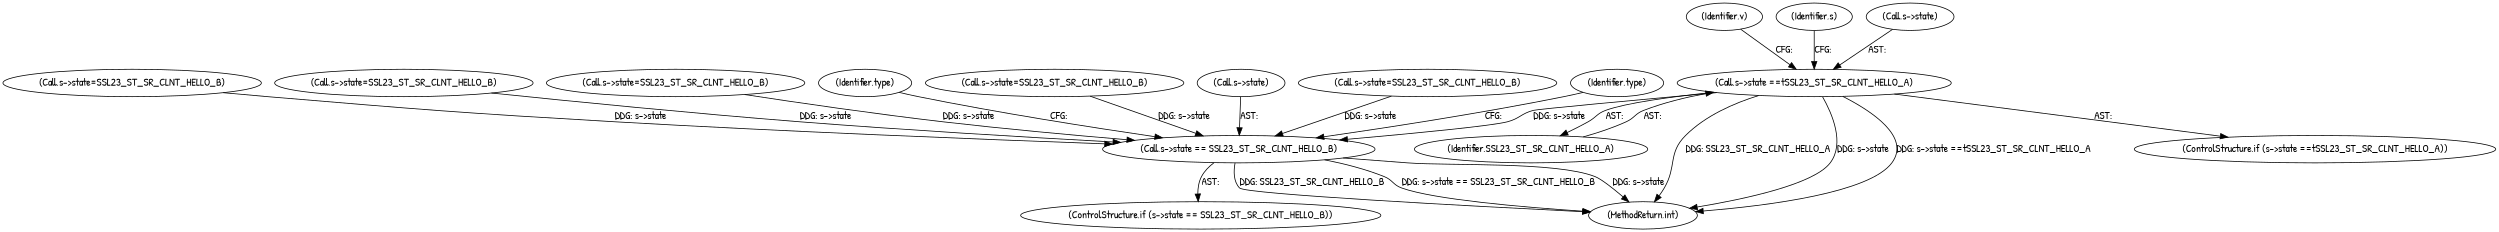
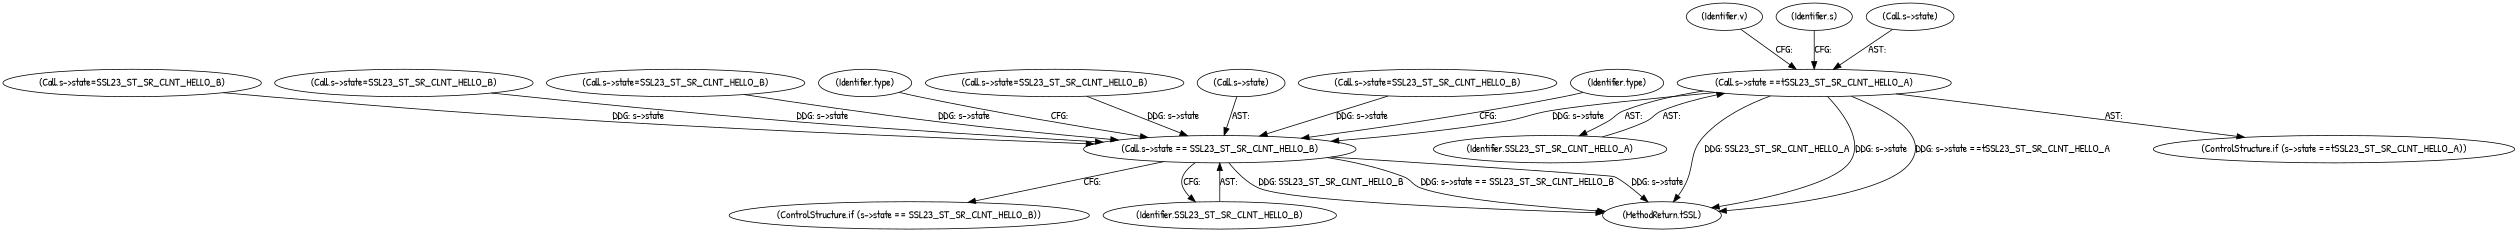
  digraph {
    fontname="Patrick Hand"
    node [fontname="Patrick Hand"]
    edge [fontname="Patrick Hand"]
    n1 [label="(Call,s->state ==\tSSL23_ST_SR_CLNT_HELLO_A)"]
    n2 [label="(Call,s->state == SSL23_ST_SR_CLNT_HELLO_B)"]
    n3 [label="(Identifier,SSL23_ST_SR_CLNT_HELLO_A)"]
-   n4 [label="(MethodReturn,int)"]
+   n4 [label="(MethodReturn,tSSL)"]
    n5 [label="(ControlStructure,if (s->state ==\tSSL23_ST_SR_CLNT_HELLO_A))"]
    n6 [label="(ControlStructure,if (s->state == SSL23_ST_SR_CLNT_HELLO_B))"]
+   n7 [label="(Identifier,SSL23_ST_SR_CLNT_HELLO_B)"]
    n8 [label="(Identifier,v)"]
    n9 [label="(Identifier,s)"]
    n10 [label="(Call,s->state=SSL23_ST_SR_CLNT_HELLO_B)"]
    n11 [label="(Call,s->state=SSL23_ST_SR_CLNT_HELLO_B)"]
    n12 [label="(Call,s->state)"]
    n13 [label="(Call,s->state=SSL23_ST_SR_CLNT_HELLO_B)"]
    n14 [label="(Identifier,type)"]
    n15 [label="(Call,s->state=SSL23_ST_SR_CLNT_HELLO_B)"]
    n16 [label="(Call,s->state)"]
    n17 [label="(Call,s->state=SSL23_ST_SR_CLNT_HELLO_B)"]
    n18 [label="(Identifier,type)"]
    n1 -> n2 [label="DDG: s->state"]
    n1 -> n3 [label="AST: "]
    n1 -> n4 [label="DDG: SSL23_ST_SR_CLNT_HELLO_A"]
    n1 -> n4 [label="DDG: s->state"]
    n1 -> n4 [label="DDG: s->state ==\tSSL23_ST_SR_CLNT_HELLO_A"]
    n1 -> n5 [label="AST: "]
    n2 -> n4 [label="DDG: SSL23_ST_SR_CLNT_HELLO_B"]
    n2 -> n4 [label="DDG: s->state == SSL23_ST_SR_CLNT_HELLO_B"]
    n2 -> n4 [label="DDG: s->state"]
-   n2 -> n6 [label="AST: "]
+   n2 -> n6 [label="CFG: "]
+   n2 -> n7 [label="CFG: "]
    n3 -> n1 [label="AST: "]
+   n7 -> n2 [label="AST: "]
    n8 -> n1 [label="CFG: "]
    n9 -> n1 [label="CFG: "]
    n10 -> n2 [label="DDG: s->state"]
    n11 -> n2 [label="DDG: s->state"]
    n12 -> n1 [label="AST: "]
    n13 -> n2 [label="DDG: s->state"]
    n14 -> n2 [label="CFG: "]
    n15 -> n2 [label="DDG: s->state"]
    n16 -> n2 [label="AST: "]
    n17 -> n2 [label="DDG: s->state"]
    n18 -> n2 [label="CFG: "]
  }
